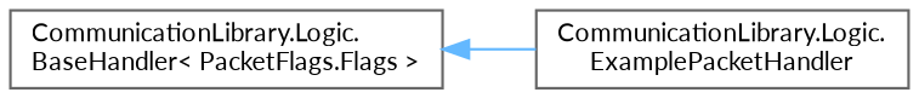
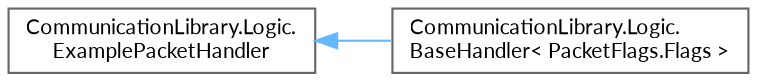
  digraph {
    rankdir=LR
    fontname=Lato
    node [color=grey40 fillcolor=white fontname=Lato fontsize=10 shape=box style=filled]
    n1 [height=0.2 label="CommunicationLibrary.Logic.\lBaseHandler\< PacketFlags.Flags \>" width=0.4]
    n2 [height=0.2 label="CommunicationLibrary.Logic.\lExamplePacketHandler" width=0.4]
-   n1 -> n2 [color=steelblue1 dir=back fontname=Lato fontsize=10 labelfontname=Helvetica labelfontsize=10 style=solid]
+   n2 -> n1 [color=steelblue1 dir=back fontname=Lato fontsize=10 labelfontname=Helvetica labelfontsize=10 style=solid]
  }
